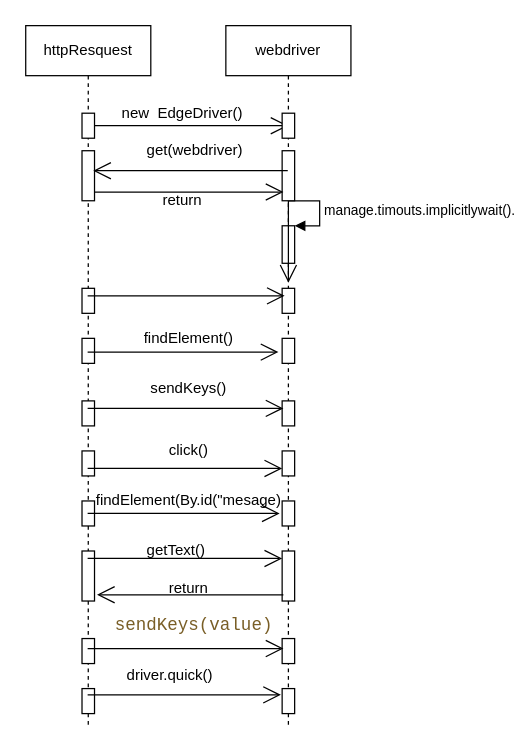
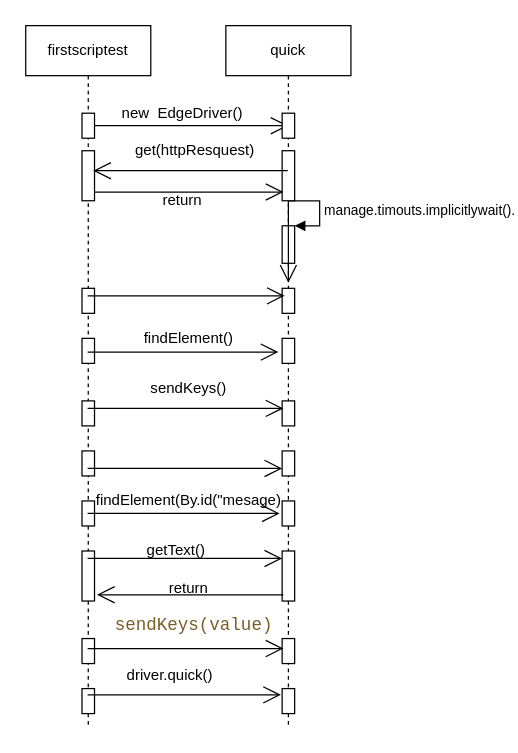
  <mxCell id="0" />
  <mxCell id="1" parent="0" />
- <mxCell id="2" value="httpResquest" style="shape=umlLifeline;perimeter=lifelinePerimeter;whiteSpace=wrap;html=1;container=1;collapsible=0;recursiveResize=0;outlineConnect=0;" parent="1" vertex="1"><mxGeometry x="20" y="20" width="100" height="560" as="geometry" /></mxCell>
+ <mxCell id="2" value="firstscriptest" style="shape=umlLifeline;perimeter=lifelinePerimeter;whiteSpace=wrap;html=1;container=1;collapsible=0;recursiveResize=0;outlineConnect=0;" parent="1" vertex="1"><mxGeometry x="20" y="20" width="100" height="560" as="geometry" /></mxCell>
  <mxCell id="3" value="" style="endArrow=open;endFill=1;endSize=12;html=1;" parent="2" source="5" edge="1"><mxGeometry width="160" relative="1" as="geometry"><mxPoint x="50" y="80" as="sourcePoint" /><mxPoint x="210" y="80" as="targetPoint" /></mxGeometry></mxCell>
  <mxCell id="4" value="" style="html=1;points=[];perimeter=orthogonalPerimeter;" parent="2" vertex="1"><mxGeometry x="45" y="100" width="10" height="40" as="geometry" /></mxCell>
  <mxCell id="5" value="" style="html=1;points=[];perimeter=orthogonalPerimeter;" parent="2" vertex="1"><mxGeometry x="45" y="70" width="10" height="20" as="geometry" /></mxCell>
  <mxCell id="6" value="" style="html=1;points=[];perimeter=orthogonalPerimeter;" parent="2" vertex="1"><mxGeometry x="45" y="210" width="10" height="20" as="geometry" /></mxCell>
  <mxCell id="7" value="" style="html=1;points=[];perimeter=orthogonalPerimeter;" parent="2" vertex="1"><mxGeometry x="45" y="250" width="10" height="20" as="geometry" /></mxCell>
  <mxCell id="8" value="" style="html=1;points=[];perimeter=orthogonalPerimeter;" parent="2" vertex="1"><mxGeometry x="45" y="300" width="10" height="20" as="geometry" /></mxCell>
  <mxCell id="9" value="" style="html=1;points=[];perimeter=orthogonalPerimeter;" parent="2" vertex="1"><mxGeometry x="45" y="340" width="10" height="20" as="geometry" /></mxCell>
  <mxCell id="10" value="" style="html=1;points=[];perimeter=orthogonalPerimeter;" parent="2" vertex="1"><mxGeometry x="45" y="380" width="10" height="20" as="geometry" /></mxCell>
  <mxCell id="11" value="" style="html=1;points=[];perimeter=orthogonalPerimeter;" parent="2" vertex="1"><mxGeometry x="45" y="420" width="10" height="40" as="geometry" /></mxCell>
  <mxCell id="12" value="" style="html=1;points=[];perimeter=orthogonalPerimeter;" parent="2" vertex="1"><mxGeometry x="45" y="490" width="10" height="20" as="geometry" /></mxCell>
  <mxCell id="13" value="" style="html=1;points=[];perimeter=orthogonalPerimeter;" parent="2" vertex="1"><mxGeometry x="45" y="530" width="10" height="20" as="geometry" /></mxCell>
- <mxCell id="14" value="webdriver" style="shape=umlLifeline;perimeter=lifelinePerimeter;whiteSpace=wrap;html=1;container=1;collapsible=0;recursiveResize=0;outlineConnect=0;" parent="1" vertex="1"><mxGeometry x="180" y="20" width="100" height="560" as="geometry" /></mxCell>
+ <mxCell id="14" value="quick" style="shape=umlLifeline;perimeter=lifelinePerimeter;whiteSpace=wrap;html=1;container=1;collapsible=0;recursiveResize=0;outlineConnect=0;" parent="1" vertex="1"><mxGeometry x="180" y="20" width="100" height="560" as="geometry" /></mxCell>
  <mxCell id="15" value="" style="html=1;points=[];perimeter=orthogonalPerimeter;" parent="14" vertex="1"><mxGeometry x="45" y="210" width="10" height="20" as="geometry" /></mxCell>
  <mxCell id="16" value="" style="html=1;points=[];perimeter=orthogonalPerimeter;" parent="14" vertex="1"><mxGeometry x="45" y="70" width="10" height="20" as="geometry" /></mxCell>
  <mxCell id="17" value="" style="html=1;points=[];perimeter=orthogonalPerimeter;" parent="14" vertex="1"><mxGeometry x="45" y="160" width="10" height="30" as="geometry" /></mxCell>
  <mxCell id="18" value="manage.timouts.implicitlywait()." style="edgeStyle=orthogonalEdgeStyle;html=1;align=left;spacingLeft=2;endArrow=block;rounded=0;entryX=1;entryY=0;" parent="14" target="17" edge="1"><mxGeometry relative="1" as="geometry"><mxPoint x="50" y="140" as="sourcePoint" /><Array as="points"><mxPoint x="75" y="140" /></Array></mxGeometry></mxCell>
  <mxCell id="19" value="" style="html=1;points=[];perimeter=orthogonalPerimeter;" parent="14" vertex="1"><mxGeometry x="45" y="250" width="10" height="20" as="geometry" /></mxCell>
  <mxCell id="20" value="" style="html=1;points=[];perimeter=orthogonalPerimeter;" parent="14" vertex="1"><mxGeometry x="45" y="300" width="10" height="20" as="geometry" /></mxCell>
  <mxCell id="21" value="" style="html=1;points=[];perimeter=orthogonalPerimeter;" parent="14" vertex="1"><mxGeometry x="45" y="340" width="10" height="20" as="geometry" /></mxCell>
  <mxCell id="22" value="" style="html=1;points=[];perimeter=orthogonalPerimeter;" parent="14" vertex="1"><mxGeometry x="45" y="380" width="10" height="20" as="geometry" /></mxCell>
  <mxCell id="23" value="" style="html=1;points=[];perimeter=orthogonalPerimeter;" parent="14" vertex="1"><mxGeometry x="45" y="420" width="10" height="40" as="geometry" /></mxCell>
  <mxCell id="24" value="" style="html=1;points=[];perimeter=orthogonalPerimeter;" parent="14" vertex="1"><mxGeometry x="45" y="490" width="10" height="20" as="geometry" /></mxCell>
  <mxCell id="25" value="" style="html=1;points=[];perimeter=orthogonalPerimeter;" parent="14" vertex="1"><mxGeometry x="45" y="530" width="10" height="20" as="geometry" /></mxCell>
  <mxCell id="26" value="new&amp;nbsp; EdgeDriver()" style="text;html=1;align=center;verticalAlign=middle;resizable=0;points=[];autosize=1;" parent="1" vertex="1"><mxGeometry x="90" y="80" width="110" height="20" as="geometry" /></mxCell>
  <mxCell id="27" value="" style="endArrow=open;endFill=1;endSize=12;html=1;entryX=0.5;entryY=0.367;entryDx=0;entryDy=0;entryPerimeter=0;" parent="1" source="29" target="14" edge="1"><mxGeometry width="160" relative="1" as="geometry"><mxPoint x="70" y="100" as="sourcePoint" /><mxPoint x="230" y="100" as="targetPoint" /></mxGeometry></mxCell>
- <mxCell id="28" value="get(webdriver)" style="text;html=1;align=center;verticalAlign=middle;resizable=0;points=[];autosize=1;" parent="1" vertex="1"><mxGeometry x="100" y="110" width="110" height="20" as="geometry" /></mxCell>
+ <mxCell id="28" value="get(httpResquest)" style="text;html=1;align=center;verticalAlign=middle;resizable=0;points=[];autosize=1;" parent="1" vertex="1"><mxGeometry x="100" y="110" width="110" height="20" as="geometry" /></mxCell>
  <mxCell id="29" value="" style="html=1;points=[];perimeter=orthogonalPerimeter;" parent="1" vertex="1"><mxGeometry x="225" y="120" width="10" height="40" as="geometry" /></mxCell>
  <mxCell id="30" value="" style="endArrow=open;endFill=1;endSize=12;html=1;entryX=0.9;entryY=0.4;entryDx=0;entryDy=0;entryPerimeter=0;" parent="1" source="14" target="4" edge="1"><mxGeometry width="160" relative="1" as="geometry"><mxPoint x="69.5" y="130.1" as="sourcePoint" /><mxPoint x="80" y="127" as="targetPoint" /></mxGeometry></mxCell>
  <mxCell id="31" value="" style="endArrow=open;endFill=1;endSize=12;html=1;entryX=0.1;entryY=0.825;entryDx=0;entryDy=0;entryPerimeter=0;" parent="1" source="4" target="29" edge="1"><mxGeometry width="160" relative="1" as="geometry"><mxPoint x="110" y="180" as="sourcePoint" /><mxPoint x="270" y="180" as="targetPoint" /></mxGeometry></mxCell>
  <mxCell id="32" value="return" style="text;html=1;align=center;verticalAlign=middle;resizable=0;points=[];autosize=1;" parent="1" vertex="1"><mxGeometry x="120" y="150" width="50" height="20" as="geometry" /></mxCell>
  <mxCell id="33" value="" style="endArrow=open;endFill=1;endSize=12;html=1;entryX=0.2;entryY=0.3;entryDx=0;entryDy=0;entryPerimeter=0;" parent="1" source="2" target="15" edge="1"><mxGeometry width="160" relative="1" as="geometry"><mxPoint x="110" y="180" as="sourcePoint" /><mxPoint x="270" y="180" as="targetPoint" /></mxGeometry></mxCell>
  <mxCell id="34" value="" style="endArrow=open;endFill=1;endSize=12;html=1;entryX=-0.3;entryY=0.55;entryDx=0;entryDy=0;entryPerimeter=0;" parent="1" source="2" target="19" edge="1"><mxGeometry width="160" relative="1" as="geometry"><mxPoint x="110" y="180" as="sourcePoint" /><mxPoint x="270" y="180" as="targetPoint" /></mxGeometry></mxCell>
  <mxCell id="35" value="findElement()" style="text;html=1;align=center;verticalAlign=middle;resizable=0;points=[];autosize=1;" parent="1" vertex="1"><mxGeometry x="105" y="260" width="90" height="20" as="geometry" /></mxCell>
  <mxCell id="36" value="" style="endArrow=open;endFill=1;endSize=12;html=1;entryX=0.1;entryY=0.3;entryDx=0;entryDy=0;entryPerimeter=0;" parent="1" source="2" target="20" edge="1"><mxGeometry width="160" relative="1" as="geometry"><mxPoint x="110" y="180" as="sourcePoint" /><mxPoint x="270" y="180" as="targetPoint" /></mxGeometry></mxCell>
  <mxCell id="37" value="sendKeys()" style="text;html=1;align=center;verticalAlign=middle;resizable=0;points=[];autosize=1;" parent="1" vertex="1"><mxGeometry x="110" y="300" width="80" height="20" as="geometry" /></mxCell>
  <mxCell id="38" value="" style="endArrow=open;endFill=1;endSize=12;html=1;entryX=0;entryY=0.7;entryDx=0;entryDy=0;entryPerimeter=0;" parent="1" source="2" target="21" edge="1"><mxGeometry width="160" relative="1" as="geometry"><mxPoint x="110" y="180" as="sourcePoint" /><mxPoint x="270" y="180" as="targetPoint" /></mxGeometry></mxCell>
  <mxCell id="39" value="" style="endArrow=open;endFill=1;endSize=12;html=1;entryX=-0.2;entryY=0.5;entryDx=0;entryDy=0;entryPerimeter=0;" parent="1" source="2" target="22" edge="1"><mxGeometry width="160" relative="1" as="geometry"><mxPoint x="110" y="180" as="sourcePoint" /><mxPoint x="270" y="180" as="targetPoint" /></mxGeometry></mxCell>
- <mxCell id="40" value="click()" style="text;html=1;align=center;verticalAlign=middle;resizable=0;points=[];autosize=1;" parent="1" vertex="1"><mxGeometry x="125" y="350" width="50" height="20" as="geometry" /></mxCell>
  <mxCell id="41" value="findElement(By.id(&quot;mesage)" style="text;html=1;align=center;verticalAlign=middle;resizable=0;points=[];autosize=1;" parent="1" vertex="1"><mxGeometry x="70" y="390" width="160" height="20" as="geometry" /></mxCell>
  <mxCell id="42" value="" style="endArrow=open;endFill=1;endSize=12;html=1;entryX=0;entryY=0.15;entryDx=0;entryDy=0;entryPerimeter=0;" parent="1" source="2" target="23" edge="1"><mxGeometry width="160" relative="1" as="geometry"><mxPoint x="110" y="180" as="sourcePoint" /><mxPoint x="270" y="180" as="targetPoint" /></mxGeometry></mxCell>
  <mxCell id="43" value="" style="endArrow=open;endFill=1;endSize=12;html=1;entryX=0.1;entryY=0.4;entryDx=0;entryDy=0;entryPerimeter=0;" parent="1" source="2" target="24" edge="1"><mxGeometry width="160" relative="1" as="geometry"><mxPoint x="110" y="180" as="sourcePoint" /><mxPoint x="270" y="180" as="targetPoint" /></mxGeometry></mxCell>
  <mxCell id="44" value="" style="endArrow=open;endFill=1;endSize=12;html=1;entryX=-0.1;entryY=0.25;entryDx=0;entryDy=0;entryPerimeter=0;" parent="1" source="2" target="25" edge="1"><mxGeometry width="160" relative="1" as="geometry"><mxPoint x="110" y="180" as="sourcePoint" /><mxPoint x="270" y="180" as="targetPoint" /></mxGeometry></mxCell>
  <mxCell id="45" value="getText()" style="text;html=1;align=center;verticalAlign=middle;resizable=0;points=[];autosize=1;" parent="1" vertex="1"><mxGeometry x="110" y="430" width="60" height="20" as="geometry" /></mxCell>
  <mxCell id="46" value="&lt;div style=&quot;background-color: rgb(255 , 255 , 255) ; font-family: &amp;#34;consolas&amp;#34; , &amp;#34;courier new&amp;#34; , monospace ; font-size: 14px ; line-height: 19px&quot;&gt;&amp;nbsp;&lt;span style=&quot;color: #795e26&quot;&gt;sendKeys(value)&lt;/span&gt;&lt;/div&gt;" style="text;html=1;align=center;verticalAlign=middle;resizable=0;points=[];autosize=1;" parent="1" vertex="1"><mxGeometry x="65" y="490" width="170" height="20" as="geometry" /></mxCell>
  <mxCell id="47" value="driver.quick()" style="text;html=1;align=center;verticalAlign=middle;resizable=0;points=[];autosize=1;" parent="1" vertex="1"><mxGeometry x="95" y="530" width="80" height="20" as="geometry" /></mxCell>
  <mxCell id="48" value="" style="endArrow=open;endFill=1;endSize=12;html=1;entryX=1.2;entryY=0.875;entryDx=0;entryDy=0;entryPerimeter=0;" parent="1" target="11" edge="1"><mxGeometry width="160" relative="1" as="geometry"><mxPoint x="226" y="475" as="sourcePoint" /><mxPoint x="80" y="127" as="targetPoint" /></mxGeometry></mxCell>
  <mxCell id="49" value="return" style="text;html=1;align=center;verticalAlign=middle;resizable=0;points=[];autosize=1;" parent="1" vertex="1"><mxGeometry x="125" y="460" width="50" height="20" as="geometry" /></mxCell>
